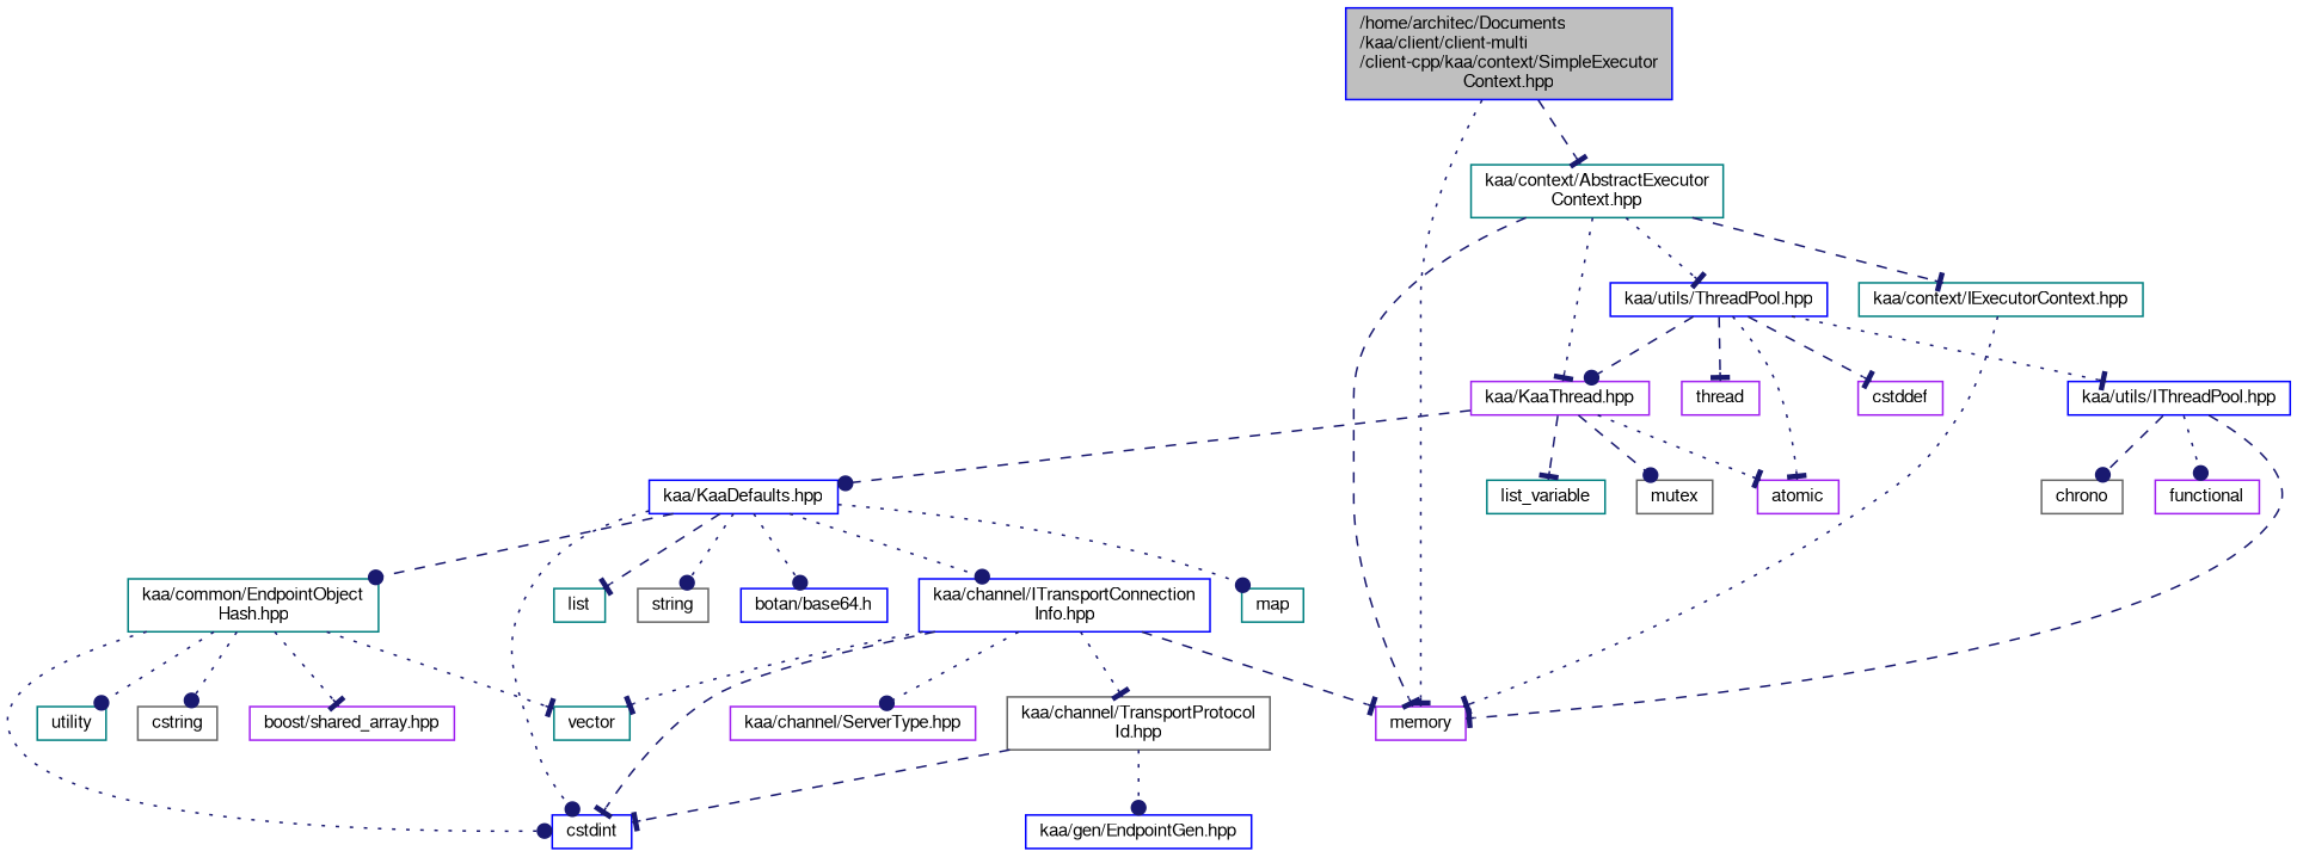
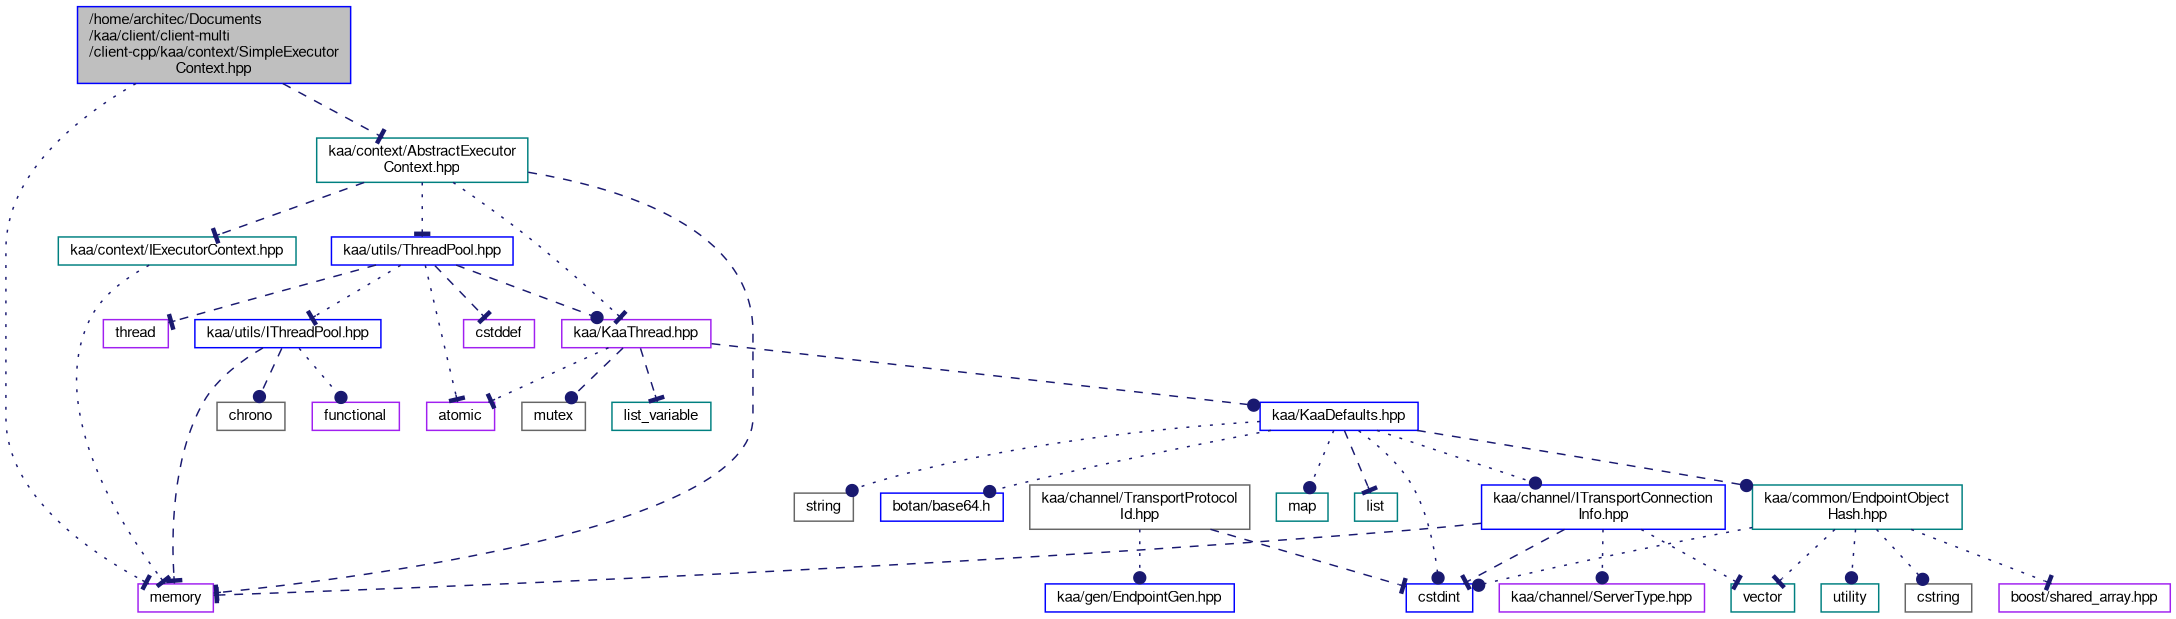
  digraph {
    node [color=blue fontname=FreeSans fontsize=10 shape=record]
    edge [arrowhead=tee color=midnightblue fontname=FreeSans fontsize=10 labelfontname=FreeSans labelfontsize=10 style=dotted]
    n1 [fillcolor=grey75 fontcolor=black height=0.2 label="/home/architec/Documents\l/kaa/client/client-multi\l/client-cpp/kaa/context/SimpleExecutor\lContext.hpp" style=filled width=0.4]
    n2 [color=purple height=0.2 label=memory width=0.4]
    n3 [color=teal height=0.2 label="kaa/context/AbstractExecutor\lContext.hpp" width=0.4]
    n4 [color=purple height=0.2 label="kaa/KaaThread.hpp" width=0.4]
    n5 [height=0.2 label="kaa/utils/ThreadPool.hpp" width=0.4]
    n6 [color=teal height=0.2 label="kaa/context/IExecutorContext.hpp" width=0.4]
    n7 [height=0.2 label="kaa/KaaDefaults.hpp" width=0.4]
    n8 [color=gray40 height=0.2 label=mutex width=0.4]
    n9 [color=purple height=0.2 label=atomic width=0.4]
    n10 [color=teal height=0.2 label=list_variable width=0.4]
    n11 [color=purple height=0.2 label=cstddef width=0.4]
    n12 [color=purple height=0.2 label=thread width=0.4]
    n13 [height=0.2 label="kaa/utils/IThreadPool.hpp" width=0.4]
    n14 [color=teal height=0.2 label=map width=0.4]
    n15 [color=teal height=0.2 label=list width=0.4]
    n16 [color=gray40 height=0.2 label=string width=0.4]
    n17 [height=0.2 label="botan/base64.h" width=0.4]
    n18 [height=0.2 label=cstdint width=0.4]
    n19 [color=teal height=0.2 label="kaa/common/EndpointObject\lHash.hpp" width=0.4]
    n20 [height=0.2 label="kaa/channel/ITransportConnection\lInfo.hpp" width=0.4]
    n21 [color=teal height=0.2 label=utility width=0.4]
    n22 [color=gray40 height=0.2 label=cstring width=0.4]
    n23 [color=teal height=0.2 label=vector width=0.4]
    n24 [color=purple height=0.2 label="boost/shared_array.hpp" width=0.4]
    n25 [color=purple height=0.2 label="kaa/channel/ServerType.hpp" width=0.4]
    n26 [color=gray40 height=0.2 label="kaa/channel/TransportProtocol\lId.hpp" width=0.4]
    n27 [height=0.2 label="kaa/gen/EndpointGen.hpp" width=0.4]
    n28 [color=gray40 height=0.2 label=chrono width=0.4]
    n29 [color=purple height=0.2 label=functional width=0.4]
    n1 -> n2
    n1 -> n3 [style=dashed]
    n3 -> n2 [style=dashed]
    n3 -> n4
    n3 -> n5
    n3 -> n6 [style=dashed]
    n4 -> n7 [arrowhead=dot style=dashed]
    n4 -> n8 [arrowhead=dot style=dashed]
    n4 -> n9
    n4 -> n10 [style=dashed]
    n5 -> n4 [arrowhead=dot style=dashed]
    n5 -> n9
    n5 -> n11 [style=dashed]
    n5 -> n12 [style=dashed]
    n5 -> n13
    n6 -> n2
    n7 -> n14 [arrowhead=dot]
    n7 -> n15 [style=dashed]
    n7 -> n16 [arrowhead=dot]
    n7 -> n17 [arrowhead=dot]
    n7 -> n18 [arrowhead=dot]
    n7 -> n19 [arrowhead=dot style=dashed]
    n7 -> n20 [arrowhead=dot]
    n13 -> n2 [style=dashed]
    n13 -> n28 [arrowhead=dot style=dashed]
    n13 -> n29 [arrowhead=dot]
    n19 -> n18 [arrowhead=dot]
    n19 -> n21 [arrowhead=dot]
    n19 -> n22 [arrowhead=dot]
    n19 -> n23
    n19 -> n24
    n20 -> n2 [style=dashed]
    n20 -> n18 [style=dashed]
    n20 -> n23
    n20 -> n25 [arrowhead=dot]
-   n20 -> n26
    n26 -> n18 [style=dashed]
    n26 -> n27 [arrowhead=dot]
  }
